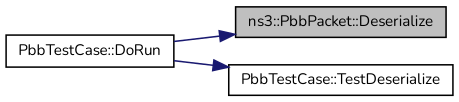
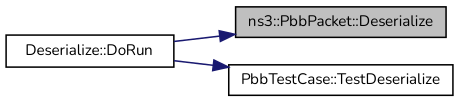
  digraph {
    fontname=Nunito
    rankdir=RL
    node [color=black fillcolor=white fontname=Nunito fontsize=10 shape=record style=filled]
    edge [color=midnightblue dir=back fontname=Nunito fontsize=10 labelfontname=Helvetica labelfontsize=10 style=solid]
    n1 [fillcolor=grey75 fontcolor=black height=0.2 label="ns3::PbbPacket::Deserialize" width=0.4]
-   n2 [height=0.2 label="PbbTestCase::DoRun" width=0.4]
+   n2 [height=0.2 label="Deserialize::DoRun" width=0.4]
    n3 [height=0.2 label="PbbTestCase::TestDeserialize" width=0.4]
    n1 -> n2
    n3 -> n2
  }
